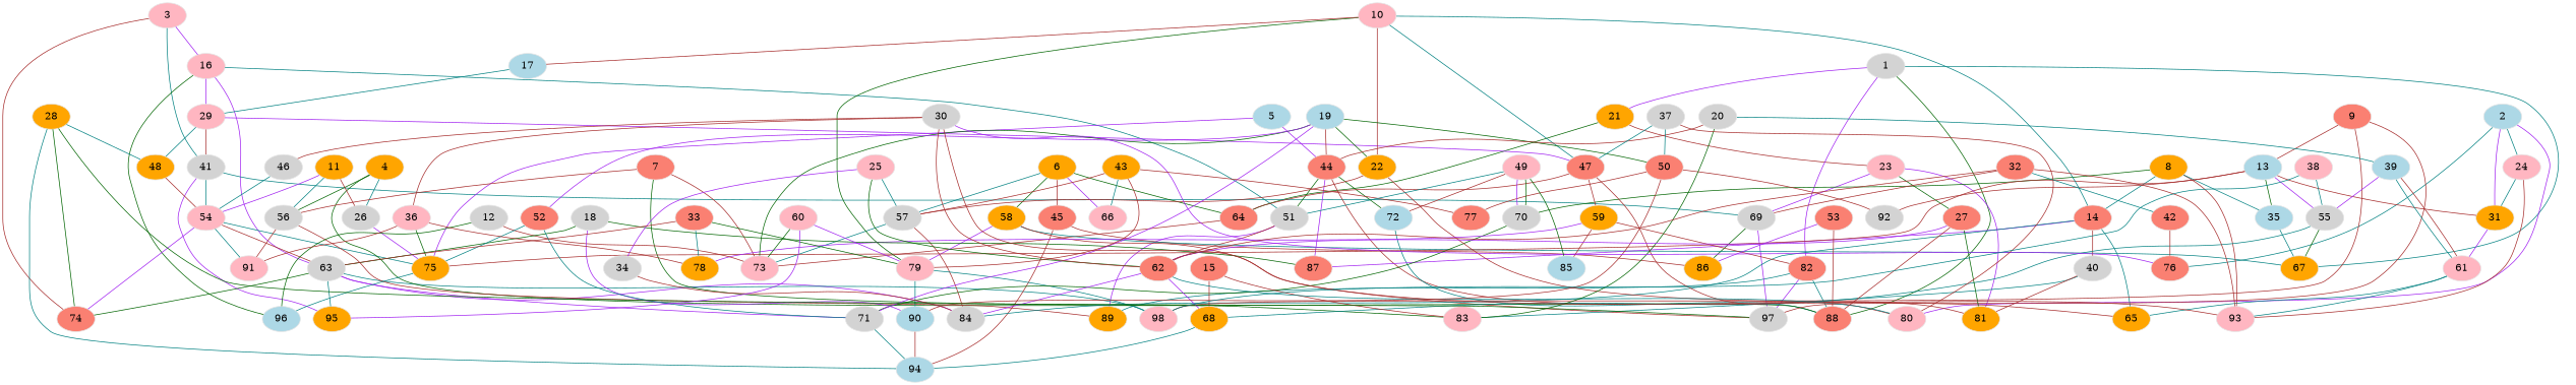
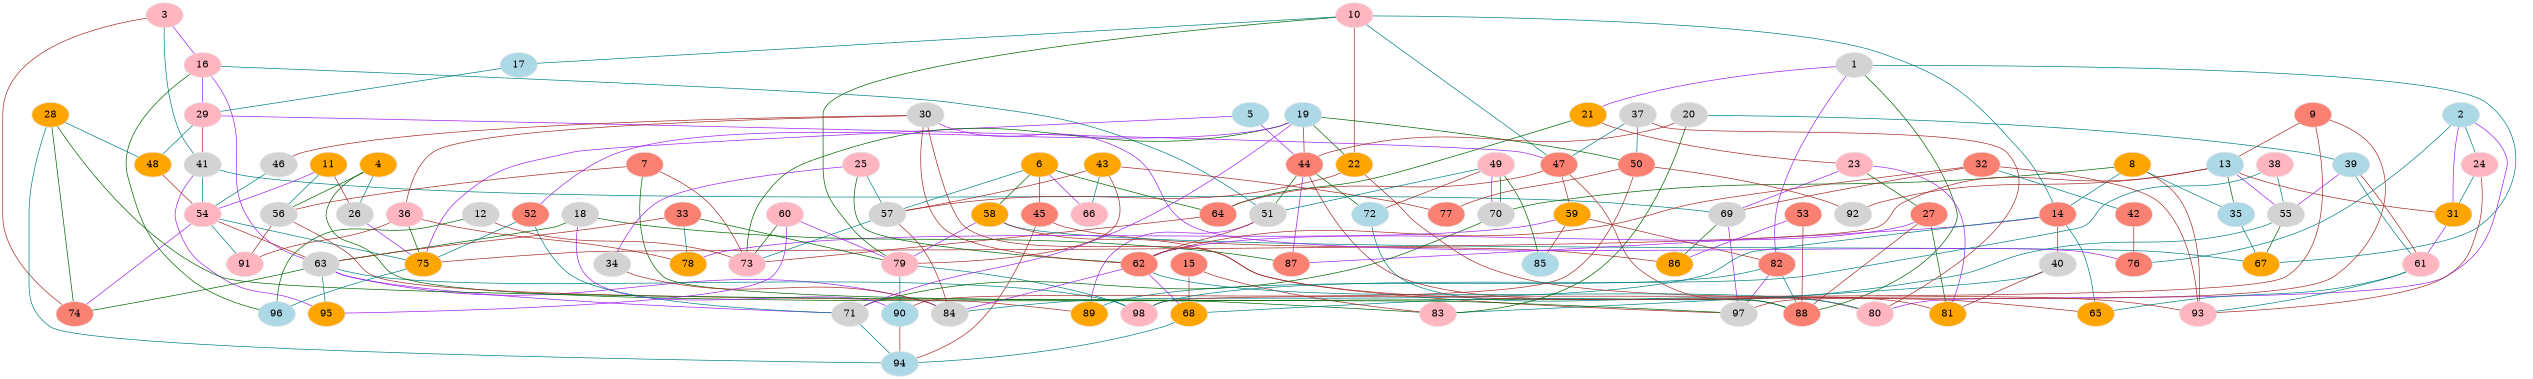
  graph {
    node [color=gray90 fillcolor=lightgrey style=filled]
    edge [color=brown]
    21 [fillcolor=orange]
    1
    67 [fillcolor=orange]
    82 [fillcolor=salmon]
    88 [fillcolor=salmon]
    64 [fillcolor=salmon]
    23 [fillcolor=lightpink]
    97
    89 [fillcolor=orange]
    2 [fillcolor=lightblue]
    24 [fillcolor=lightpink]
    31 [fillcolor=orange]
    76 [fillcolor=salmon]
    80 [fillcolor=lightpink]
    93 [fillcolor=lightpink]
    61 [fillcolor=lightpink]
    3 [fillcolor=lightpink]
    16 [fillcolor=lightpink]
    41
    74 [fillcolor=salmon]
    96 [fillcolor=lightblue]
    29 [fillcolor=lightpink]
    51
    63
    54 [fillcolor=lightpink]
    69
    95 [fillcolor=orange]
    4 [fillcolor=orange]
    26
    56
    83 [fillcolor=lightpink]
    75 [fillcolor=orange]
    91 [fillcolor=lightpink]
    5 [fillcolor=lightblue]
    44 [fillcolor=salmon]
    87 [fillcolor=salmon]
    81 [fillcolor=orange]
    72 [fillcolor=lightblue]
    6 [fillcolor=orange]
    45 [fillcolor=salmon]
    57
    58 [fillcolor=orange]
    66 [fillcolor=lightpink]
    94 [fillcolor=lightblue]
    86 [fillcolor=orange]
    73 [fillcolor=lightpink]
    84
    79 [fillcolor=lightpink]
    7 [fillcolor=salmon]
    8 [fillcolor=orange]
    14 [fillcolor=salmon]
    35 [fillcolor=lightblue]
    70
    40
    65 [fillcolor=orange]
    71
    9 [fillcolor=salmon]
    13 [fillcolor=lightblue]
    98 [fillcolor=lightpink]
    55
    92
    10 [fillcolor=lightpink]
    17 [fillcolor=lightblue]
    22 [fillcolor=orange]
    47 [fillcolor=salmon]
    59 [fillcolor=orange]
    90 [fillcolor=lightblue]
    11 [fillcolor=orange]
    12
    68 [fillcolor=orange]
    15 [fillcolor=salmon]
    48 [fillcolor=orange]
    62 [fillcolor=salmon]
    18
    19 [fillcolor=lightblue]
    50 [fillcolor=salmon]
    52 [fillcolor=salmon]
    77 [fillcolor=salmon]
    20
    39 [fillcolor=lightblue]
    27 [fillcolor=salmon]
    25 [fillcolor=lightpink]
    34
    28 [fillcolor=orange]
    30
    36 [fillcolor=lightpink]
    46
    78 [fillcolor=orange]
    32 [fillcolor=salmon]
    42 [fillcolor=salmon]
    33 [fillcolor=salmon]
    37
    38 [fillcolor=lightpink]
    43 [fillcolor=orange]
    85 [fillcolor=lightblue]
    49 [fillcolor=lightpink]
    53 [fillcolor=salmon]
    60 [fillcolor=lightpink]
    21 -- 64 [color=darkgreen]
    21 -- 23
    1 -- 21 [color=purple]
    1 -- 67 [color=teal]
    1 -- 82 [color=purple]
    1 -- 88 [color=darkgreen]
    82 -- 88 [color=teal]
    82 -- 97 [color=purple]
    82 -- 89 [color=teal]
    64 -- 73
    23 -- 69 [color=purple]
    23 -- 81 [color=purple]
    23 -- 27 [color=darkgreen]
    2 -- 24 [color=teal]
    2 -- 31 [color=purple]
    2 -- 76 [color=teal]
    2 -- 80 [color=purple]
    24 -- 31 [color=teal]
    24 -- 93
    31 -- 61 [color=purple]
    61 -- 93 [color=teal]
    61 -- 65 [color=teal]
    3 -- 16 [color=purple]
    3 -- 41 [color=teal]
    3 -- 74
    16 -- 96 [color=darkgreen]
    16 -- 29 [color=purple]
    16 -- 51 [color=teal]
    16 -- 63 [color=purple]
    41 -- 54 [color=teal]
    41 -- 69 [color=teal]
    41 -- 95 [color=purple]
    29 -- 41
    29 -- 47 [color=purple]
    29 -- 48 [color=teal]
    51 -- 89 [color=purple]
    51 -- 62
    63 -- 74 [color=darkgreen]
    63 -- 95 [color=teal]
    63 -- 84 [color=purple]
    63 -- 71 [color=purple]
    63 -- 98 [color=teal]
    54 -- 74 [color=purple]
    54 -- 63
    54 -- 75 [color=teal]
    54 -- 91 [color=teal]
    69 -- 97 [color=purple]
    69 -- 86 [color=darkgreen]
    4 -- 26 [color=teal]
    4 -- 56 [color=darkgreen]
    4 -- 83 [color=darkgreen]
    26 -- 75 [color=purple]
    56 -- 89
    56 -- 91
    75 -- 96 [color=teal]
    5 -- 75 [color=purple]
    5 -- 44 [color=purple]
    44 -- 51 [color=darkgreen]
    44 -- 87 [color=purple]
    44 -- 81
    44 -- 72 [color=darkgreen]
    72 -- 88 [color=teal]
    6 -- 64 [color=darkgreen]
    6 -- 45
    6 -- 57 [color=teal]
    6 -- 58 [color=darkgreen]
    6 -- 66 [color=purple]
    45 -- 94
    45 -- 86
    57 -- 73 [color=teal]
    57 -- 84
    58 -- 67 [color=teal]
    58 -- 97
    58 -- 79 [color=purple]
    79 -- 98 [color=teal]
    79 -- 90 [color=teal]
    7 -- 88 [color=darkgreen]
    7 -- 56
    7 -- 73
    8 -- 93
    8 -- 14 [color=teal]
    8 -- 35 [color=teal]
    8 -- 70 [color=darkgreen]
    14 -- 87 [color=purple]
    14 -- 84 [color=teal]
    14 -- 40
    14 -- 65 [color=teal]
    35 -- 67 [color=teal]
    70 -- 71 [color=darkgreen]
    40 -- 83 [color=teal]
    40 -- 81
    71 -- 94 [color=teal]
    9 -- 97
    9 -- 13
    9 -- 98
    13 -- 31
    13 -- 75
    13 -- 35 [color=darkgreen]
    13 -- 55 [color=purple]
    13 -- 92
    55 -- 67 [color=darkgreen]
    55 -- 68 [color=teal]
    10 -- 79 [color=darkgreen]
    10 -- 14 [color=teal]
-   10 -- 17
+   10 -- 17 [color=teal]
    10 -- 22
    10 -- 47 [color=teal]
    17 -- 29 [color=teal]
    22 -- 57
    22 -- 65
    47 -- 64
    47 -- 80
    47 -- 59
    59 -- 82
    59 -- 78 [color=purple]
    59 -- 85
    90 -- 94
    11 -- 54 [color=purple]
    11 -- 26
    11 -- 56 [color=teal]
    12 -- 96 [color=darkgreen]
    12 -- 73
    68 -- 94 [color=teal]
    15 -- 83
    15 -- 68
    48 -- 54
    62 -- 80 [color=teal]
    62 -- 84 [color=purple]
    62 -- 68 [color=purple]
    18 -- 63 [color=darkgreen]
    18 -- 87 [color=darkgreen]
    18 -- 90 [color=purple]
    19 -- 44
    19 -- 73 [color=darkgreen]
    19 -- 71 [color=purple]
    19 -- 22 [color=darkgreen]
    19 -- 50 [color=darkgreen]
    19 -- 52 [color=purple]
    50 -- 92
    50 -- 90
    50 -- 77
    52 -- 75 [color=teal]
    52 -- 71 [color=teal]
    20 -- 83 [color=darkgreen]
    20 -- 44
    20 -- 39 [color=teal]
    39 -- 61 [color=teal]
    39 -- 61
    39 -- 55 [color=purple]
    27 -- 88
    27 -- 81 [color=darkgreen]
    27 -- 62 [color=purple]
    25 -- 57 [color=teal]
    25 -- 62 [color=darkgreen]
    25 -- 34 [color=purple]
    34 -- 84
    28 -- 97 [color=darkgreen]
    28 -- 74 [color=darkgreen]
    28 -- 94 [color=teal]
    28 -- 48 [color=teal]
    30 -- 76 [color=purple]
    30 -- 93
    30 -- 62
    30 -- 36
    30 -- 46
    36 -- 75 [color=darkgreen]
    36 -- 91
    36 -- 78
    46 -- 54 [color=teal]
    32 -- 93
    32 -- 69
    32 -- 62
    32 -- 42 [color=teal]
    42 -- 76
    33 -- 63
    33 -- 79 [color=darkgreen]
    33 -- 78 [color=teal]
    37 -- 80
    37 -- 47 [color=teal]
    37 -- 50 [color=teal]
    38 -- 98 [color=teal]
    38 -- 55 [color=teal]
    43 -- 57
    43 -- 66 [color=teal]
    43 -- 79
    43 -- 77
    49 -- 51 [color=teal]
    49 -- 72
    49 -- 70 [color=purple]
    49 -- 70 [color=darkgreen]
    49 -- 85 [color=darkgreen]
    53 -- 88
    53 -- 86 [color=purple]
    60 -- 95 [color=purple]
    60 -- 73 [color=darkgreen]
    60 -- 79 [color=purple]
  }
